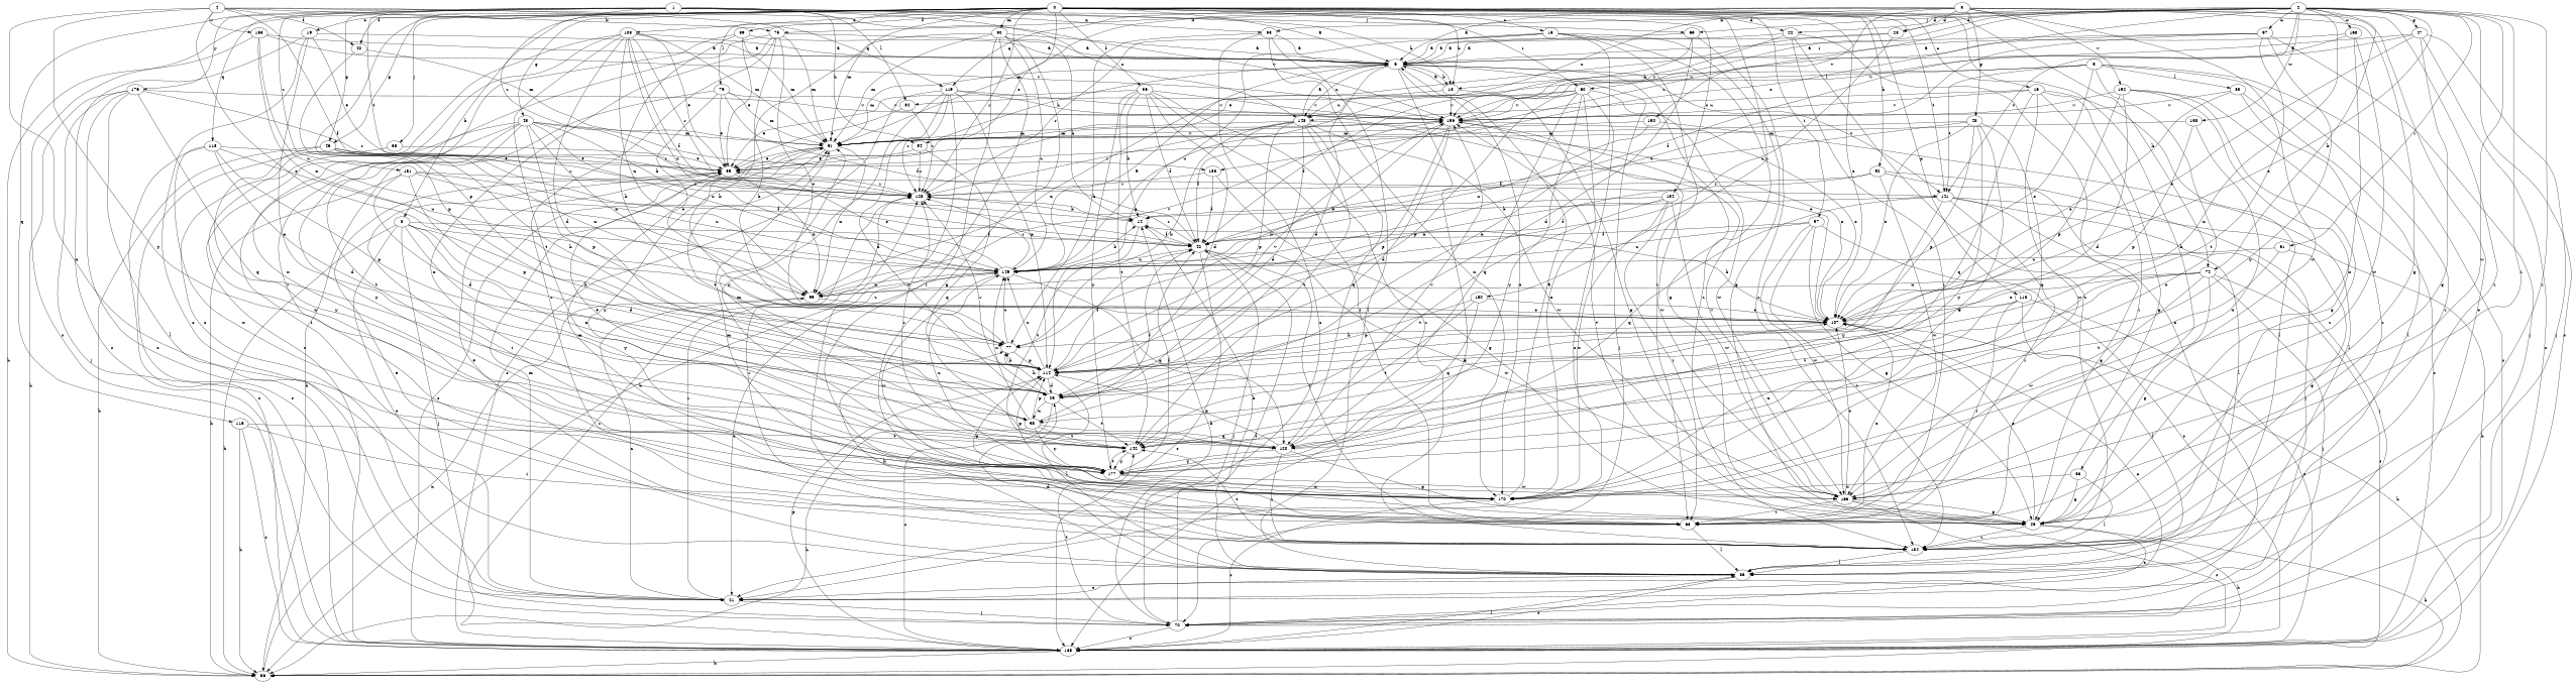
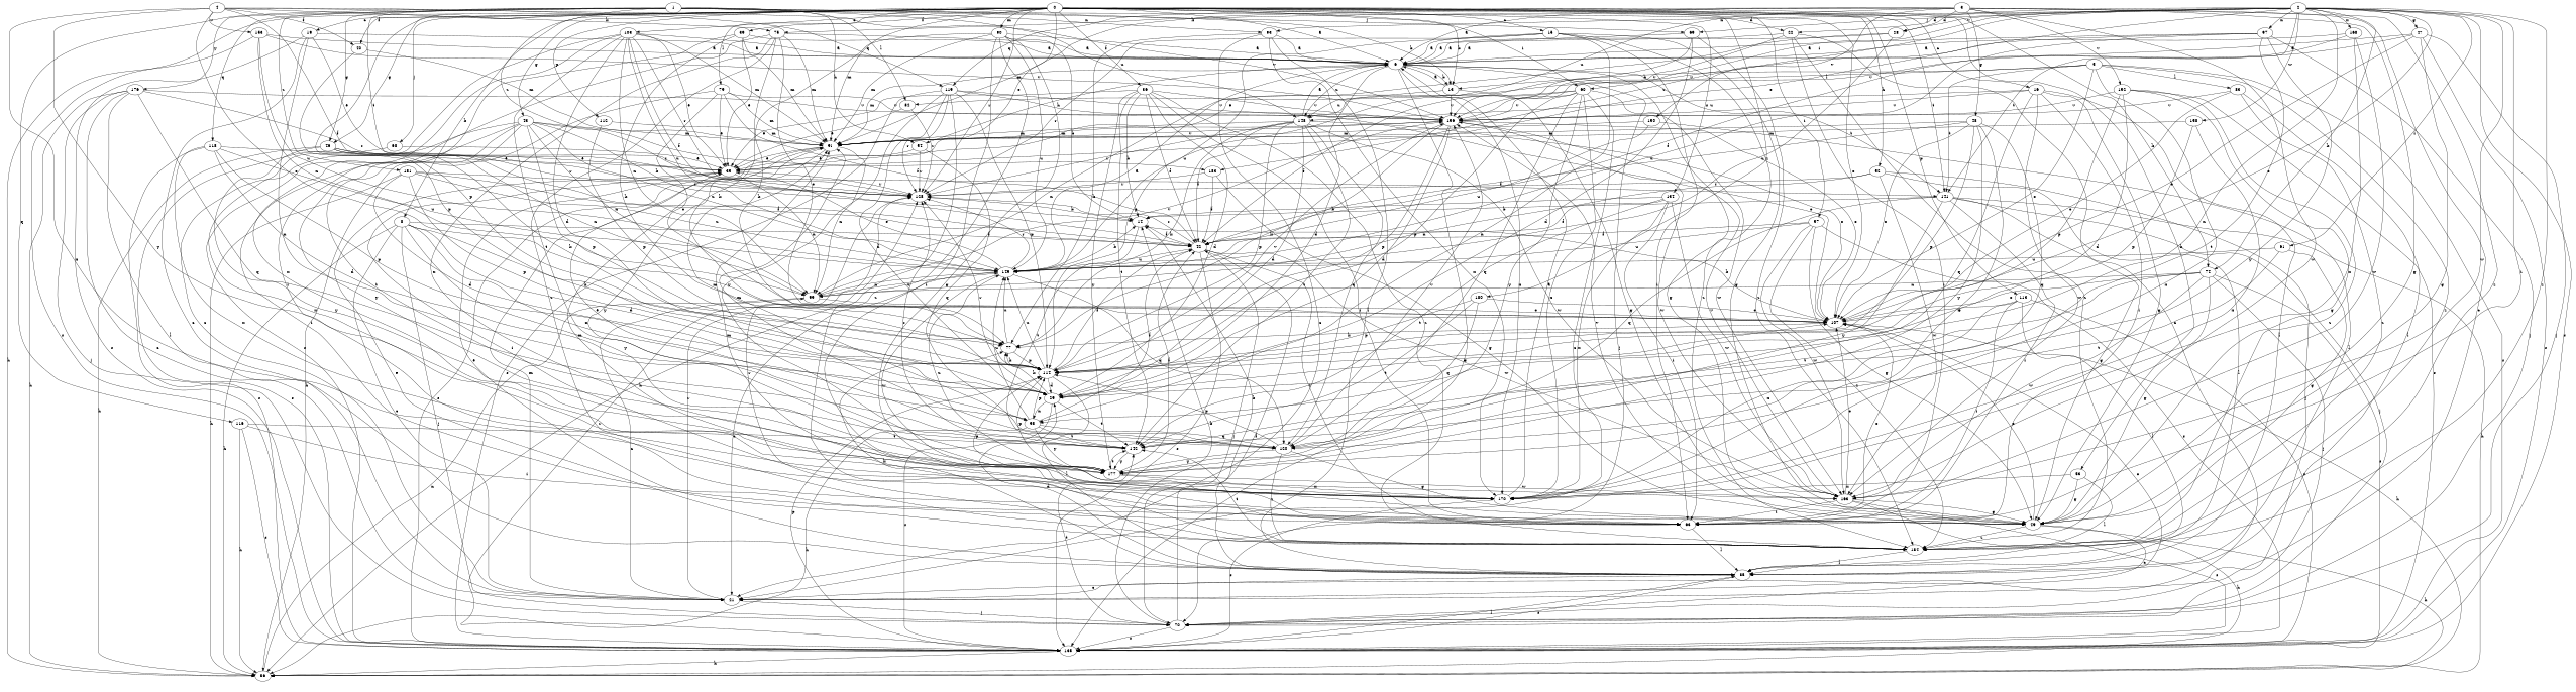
  strict digraph {
    0
    6
    8
    13
    15
    16
    19
    35
    36
    39
    40
    43
    46
    52
    53
    57
    60
    68
    74
    79
    90
    91
    103
    107
+   112
    113
    114
    128
    134
    135
    141
    180
    54
    148
    49
    170
    29
    70
    98
    21
    42
    177
    56
    77
    156
    63
    184
    163
    85
    120
    99
    14
    142
    149
    116
    1
    22
    69
    82
    93
    118
    176
    181
    183
    2
    28
    47
    61
    75
    97
    158
    168
    3
    48
    119
    150
    152
    4
    153
    5
    83
    0 -> 6 [label=a]
    0 -> 8 [label=b]
    0 -> 13 [label=b]
    0 -> 15 [label=c]
    0 -> 16 [label=c]
    0 -> 19 [label=c]
    0 -> 35 [label=e]
    0 -> 36 [label=f]
    0 -> 39 [label=f]
    0 -> 40 [label=f]
    0 -> 43 [label=g]
    0 -> 46 [label=g]
    0 -> 52 [label=h]
    0 -> 53 [label=h]
    0 -> 57 [label=i]
    0 -> 60 [label=i]
    0 -> 68 [label=j]
    0 -> 74 [label=k]
    0 -> 79 [label=l]
    0 -> 90 [label=m]
    0 -> 91 [label=m]
    0 -> 103 [label=o]
    0 -> 107 [label=o]
+   0 -> 112 [label=p]
    0 -> 113 [label=p]
    0 -> 114 [label=p]
    0 -> 128 [label=r]
    0 -> 134 [label=s]
    0 -> 135 [label=s]
    0 -> 141 [label=t]
    0 -> 180 [label=z]
    6 -> 13 [label=b]
    6 -> 91 [label=m]
    6 -> 135 [label=s]
    6 -> 141 [label=t]
    6 -> 54 [label=h]
    6 -> 148 [label=u]
    6 -> 49 [label=g]
    6 -> 170 [label=x]
    6 -> 29 [label=d]
    6 -> 70 [label=j]
    8 -> 29 [label=d]
    8 -> 70 [label=j]
    8 -> 98 [label=n]
    8 -> 21 [label=c]
    8 -> 42 [label=f]
    8 -> 177 [label=y]
    8 -> 56 [label=h]
    8 -> 77 [label=k]
    13 -> 6 [label=a]
    13 -> 148 [label=u]
    13 -> 49 [label=g]
    13 -> 156 [label=v]
    15 -> 6 [label=a]
    15 -> 114 [label=p]
    15 -> 128 [label=r]
    15 -> 49 [label=g]
    15 -> 98 [label=n]
    15 -> 63 [label=i]
    15 -> 184 [label=z]
    16 -> 148 [label=u]
    16 -> 49 [label=g]
    16 -> 156 [label=v]
    16 -> 63 [label=i]
    16 -> 163 [label=w]
    16 -> 85 [label=l]
    16 -> 120 [label=q]
    19 -> 6 [label=a]
    19 -> 35 [label=e]
    19 -> 135 [label=s]
    19 -> 98 [label=n]
    19 -> 21 [label=c]
    35 -> 128 [label=r]
    35 -> 63 [label=i]
    35 -> 99 [label=n]
    36 -> 35 [label=e]
    36 -> 29 [label=d]
    36 -> 42 [label=f]
    36 -> 177 [label=y]
    36 -> 156 [label=v]
    36 -> 63 [label=i]
    36 -> 184 [label=z]
    36 -> 14 [label=b]
    36 -> 142 [label=t]
    39 -> 6 [label=a]
    39 -> 35 [label=e]
    39 -> 91 [label=m]
    39 -> 77 [label=k]
    39 -> 63 [label=i]
    40 -> 91 [label=m]
    40 -> 114 [label=p]
    43 -> 91 [label=m]
    43 -> 114 [label=p]
    43 -> 128 [label=r]
    43 -> 170 [label=x]
    43 -> 177 [label=y]
    43 -> 63 [label=i]
    43 -> 99 [label=n]
    43 -> 14 [label=b]
    43 -> 142 [label=t]
    43 -> 149 [label=u]
    46 -> 35 [label=e]
    46 -> 128 [label=r]
    46 -> 177 [label=y]
    46 -> 56 [label=h]
    46 -> 77 [label=k]
    46 -> 99 [label=n]
    52 -> 128 [label=r]
    52 -> 70 [label=j]
    52 -> 163 [label=w]
    52 -> 85 [label=l]
    52 -> 99 [label=n]
    53 -> 49 [label=g]
    53 -> 170 [label=x]
    53 -> 85 [label=l]
    57 -> 135 [label=s]
    57 -> 49 [label=g]
    57 -> 42 [label=f]
    57 -> 184 [label=z]
    57 -> 163 [label=w]
    57 -> 149 [label=u]
    60 -> 114 [label=p]
    60 -> 170 [label=x]
    60 -> 21 [label=c]
    60 -> 42 [label=f]
    60 -> 177 [label=y]
    60 -> 156 [label=v]
    60 -> 163 [label=w]
    60 -> 120 [label=q]
    60 -> 99 [label=n]
    68 -> 35 [label=e]
    68 -> 135 [label=s]
    74 -> 107 [label=o]
    74 -> 135 [label=s]
    74 -> 49 [label=g]
    74 -> 70 [label=j]
    74 -> 163 [label=w]
    74 -> 99 [label=n]
    74 -> 142 [label=t]
    79 -> 35 [label=e]
    79 -> 91 [label=m]
    79 -> 107 [label=o]
    79 -> 42 [label=f]
    79 -> 56 [label=h]
    79 -> 156 [label=v]
    90 -> 6 [label=a]
    90 -> 91 [label=m]
    90 -> 49 [label=g]
    90 -> 77 [label=k]
    90 -> 63 [label=i]
    90 -> 184 [label=z]
    90 -> 14 [label=b]
    90 -> 149 [label=u]
    91 -> 35 [label=e]
    91 -> 135 [label=s]
    91 -> 177 [label=y]
    91 -> 156 [label=v]
    91 -> 99 [label=n]
    103 -> 6 [label=a]
    103 -> 35 [label=e]
    103 -> 91 [label=m]
    103 -> 128 [label=r]
    103 -> 170 [label=x]
    103 -> 29 [label=d]
    103 -> 21 [label=c]
    103 -> 42 [label=f]
    103 -> 99 [label=n]
    103 -> 142 [label=t]
    103 -> 149 [label=u]
    107 -> 56 [label=h]
    107 -> 77 [label=k]
    107 -> 14 [label=b]
+   112 -> 91 [label=m]
+   112 -> 114 [label=p]
    113 -> 107 [label=o]
    113 -> 135 [label=s]
    113 -> 170 [label=x]
    113 -> 63 [label=i]
    113 -> 85 [label=l]
    114 -> 29 [label=d]
    114 -> 42 [label=f]
    114 -> 77 [label=k]
    114 -> 156 [label=v]
    114 -> 85 [label=l]
    114 -> 149 [label=u]
    128 -> 14 [label=b]
    134 -> 170 [label=x]
    134 -> 42 [label=f]
    134 -> 63 [label=i]
    134 -> 163 [label=w]
    134 -> 14 [label=b]
    134 -> 142 [label=t]
    135 -> 114 [label=p]
    135 -> 128 [label=r]
    135 -> 56 [label=h]
    135 -> 85 [label=l]
    141 -> 49 [label=g]
    141 -> 70 [label=j]
    141 -> 177 [label=y]
    141 -> 56 [label=h]
    141 -> 63 [label=i]
    141 -> 120 [label=q]
    141 -> 14 [label=b]
    180 -> 107 [label=o]
    180 -> 114 [label=p]
    180 -> 120 [label=q]
    180 -> 142 [label=t]
    54 -> 35 [label=e]
    54 -> 128 [label=r]
    54 -> 120 [label=q]
    148 -> 6 [label=a]
    148 -> 91 [label=m]
    148 -> 107 [label=o]
    148 -> 114 [label=p]
    148 -> 128 [label=r]
    148 -> 29 [label=d]
    148 -> 42 [label=f]
    148 -> 77 [label=k]
    148 -> 163 [label=w]
    148 -> 120 [label=q]
    148 -> 142 [label=t]
    49 -> 91 [label=m]
    49 -> 107 [label=o]
    49 -> 21 [label=c]
    49 -> 56 [label=h]
    49 -> 156 [label=v]
    49 -> 184 [label=z]
    170 -> 6 [label=a]
    170 -> 114 [label=p]
    170 -> 135 [label=s]
    29 -> 107 [label=o]
    29 -> 128 [label=r]
    29 -> 135 [label=s]
    29 -> 98 [label=n]
    29 -> 77 [label=k]
    29 -> 142 [label=t]
    70 -> 107 [label=o]
    70 -> 135 [label=s]
    70 -> 42 [label=f]
    70 -> 14 [label=b]
    70 -> 142 [label=t]
-   98 -> 91 [label=t]
+   98 -> 91 [label=m]
    98 -> 114 [label=p]
    98 -> 42 [label=f]
    98 -> 177 [label=y]
    98 -> 56 [label=h]
    98 -> 120 [label=q]
    98 -> 142 [label=t]
    98 -> 149 [label=u]
    21 -> 91 [label=m]
    21 -> 128 [label=r]
    21 -> 70 [label=j]
    42 -> 128 [label=r]
    42 -> 135 [label=s]
    42 -> 70 [label=j]
    42 -> 63 [label=i]
    42 -> 163 [label=w]
    42 -> 149 [label=u]
    177 -> 114 [label=p]
    177 -> 170 [label=x]
    177 -> 42 [label=f]
    177 -> 163 [label=w]
    177 -> 142 [label=t]
    177 -> 149 [label=u]
    56 -> 99 [label=n]
    77 -> 114 [label=p]
    77 -> 149 [label=u]
    156 -> 91 [label=m]
    156 -> 107 [label=o]
    156 -> 114 [label=p]
    156 -> 29 [label=d]
    156 -> 77 [label=k]
    156 -> 163 [label=w]
    63 -> 91 [label=m]
    63 -> 107 [label=o]
    63 -> 85 [label=l]
    184 -> 35 [label=e]
    184 -> 128 [label=r]
    184 -> 85 [label=l]
    184 -> 142 [label=t]
    163 -> 107 [label=o]
    163 -> 135 [label=s]
    163 -> 49 [label=g]
    163 -> 56 [label=h]
    163 -> 156 [label=v]
    163 -> 63 [label=i]
    85 -> 35 [label=e]
    85 -> 135 [label=s]
    85 -> 29 [label=d]
    85 -> 21 [label=c]
    85 -> 77 [label=k]
    85 -> 14 [label=b]
    120 -> 35 [label=e]
    120 -> 91 [label=m]
    120 -> 114 [label=p]
    120 -> 49 [label=g]
    120 -> 177 [label=y]
    120 -> 156 [label=v]
    120 -> 184 [label=z]
    99 -> 107 [label=o]
    99 -> 21 [label=c]
    99 -> 156 [label=v]
    99 -> 149 [label=u]
    14 -> 42 [label=f]
    14 -> 142 [label=t]
    142 -> 128 [label=r]
    142 -> 177 [label=y]
    149 -> 6 [label=a]
    149 -> 35 [label=e]
    149 -> 128 [label=r]
    149 -> 21 [label=c]
    149 -> 163 [label=w]
    149 -> 120 [label=q]
    149 -> 99 [label=n]
    149 -> 14 [label=b]
    116 -> 135 [label=s]
    116 -> 56 [label=h]
    116 -> 63 [label=i]
    116 -> 142 [label=t]
    1 -> 13 [label=b]
    1 -> 46 [label=g]
    1 -> 141 [label=t]
    1 -> 54 [label=h]
    1 -> 148 [label=u]
    1 -> 116 [label=q]
    1 -> 22 [label=d]
    1 -> 69 [label=j]
    1 -> 82 [label=l]
    1 -> 93 [label=n]
    1 -> 118 [label=q]
    1 -> 176 [label=y]
    1 -> 181 [label=z]
    1 -> 183 [label=z]
    22 -> 6 [label=a]
    22 -> 21 [label=c]
    22 -> 156 [label=v]
    22 -> 63 [label=i]
    22 -> 184 [label=z]
    69 -> 6 [label=a]
    69 -> 29 [label=d]
    69 -> 184 [label=z]
    69 -> 149 [label=u]
    82 -> 35 [label=e]
    82 -> 128 [label=r]
    93 -> 6 [label=a]
    93 -> 170 [label=x]
    93 -> 21 [label=c]
    93 -> 77 [label=k]
    93 -> 85 [label=l]
    118 -> 35 [label=e]
    118 -> 114 [label=p]
    118 -> 135 [label=s]
    118 -> 170 [label=x]
    118 -> 29 [label=d]
    118 -> 149 [label=u]
    176 -> 128 [label=r]
    176 -> 70 [label=j]
    176 -> 21 [label=c]
    176 -> 56 [label=h]
    176 -> 156 [label=v]
    176 -> 85 [label=l]
    176 -> 120 [label=q]
    181 -> 114 [label=p]
    181 -> 128 [label=r]
    181 -> 29 [label=d]
    181 -> 42 [label=f]
    181 -> 56 [label=h]
    181 -> 149 [label=u]
    183 -> 128 [label=r]
    183 -> 49 [label=g]
    183 -> 42 [label=f]
    2 -> 35 [label=e]
    2 -> 60 [label=i]
    2 -> 74 [label=k]
    2 -> 107 [label=o]
    2 -> 135 [label=s]
    2 -> 141 [label=t]
    2 -> 98 [label=n]
    2 -> 63 [label=i]
    2 -> 184 [label=z]
    2 -> 163 [label=w]
    2 -> 22 [label=d]
    2 -> 69 [label=j]
    2 -> 93 [label=n]
    2 -> 183 [label=z]
-   2 -> 28 [label=d]
+   2 -> 28 [label=v]
    2 -> 47 [label=g]
    2 -> 61 [label=i]
    2 -> 75 [label=k]
    2 -> 97 [label=n]
    2 -> 158 [label=w]
    2 -> 168 [label=x]
    28 -> 6 [label=a]
    28 -> 35 [label=e]
    28 -> 149 [label=u]
    47 -> 6 [label=a]
    47 -> 107 [label=o]
    47 -> 135 [label=s]
    47 -> 49 [label=g]
    47 -> 70 [label=j]
    47 -> 156 [label=v]
    61 -> 49 [label=g]
    61 -> 142 [label=t]
    61 -> 149 [label=u]
    75 -> 6 [label=a]
    75 -> 91 [label=m]
    75 -> 107 [label=o]
    75 -> 135 [label=s]
    75 -> 170 [label=x]
    75 -> 77 [label=k]
    75 -> 184 [label=z]
    97 -> 6 [label=a]
    97 -> 70 [label=j]
    97 -> 177 [label=y]
    97 -> 156 [label=v]
    97 -> 142 [label=t]
    97 -> 149 [label=u]
    158 -> 91 [label=m]
    158 -> 114 [label=p]
    158 -> 170 [label=x]
    168 -> 6 [label=a]
    168 -> 170 [label=x]
    168 -> 42 [label=f]
    168 -> 163 [label=w]
    3 -> 6 [label=a]
    3 -> 91 [label=m]
    3 -> 148 [label=u]
    3 -> 49 [label=g]
    3 -> 21 [label=c]
    3 -> 184 [label=z]
    3 -> 163 [label=w]
    3 -> 28 [label=d]
    3 -> 48 [label=g]
    3 -> 119 [label=q]
    3 -> 150 [label=v]
    3 -> 152 [label=v]
    48 -> 91 [label=m]
    48 -> 107 [label=o]
    48 -> 114 [label=p]
    48 -> 170 [label=x]
    48 -> 42 [label=f]
    48 -> 177 [label=y]
    48 -> 120 [label=q]
    119 -> 107 [label=o]
    119 -> 114 [label=p]
    119 -> 128 [label=r]
    119 -> 135 [label=s]
    119 -> 29 [label=d]
    119 -> 177 [label=y]
    119 -> 56 [label=h]
    119 -> 156 [label=v]
    150 -> 91 [label=m]
    150 -> 85 [label=l]
    150 -> 149 [label=u]
    152 -> 114 [label=p]
    152 -> 135 [label=s]
    152 -> 49 [label=g]
    152 -> 29 [label=d]
    152 -> 156 [label=v]
    152 -> 184 [label=z]
    4 -> 40 [label=f]
    4 -> 107 [label=o]
    4 -> 170 [label=x]
    4 -> 42 [label=f]
    4 -> 177 [label=y]
    4 -> 156 [label=v]
    4 -> 75 [label=k]
    4 -> 119 [label=q]
    4 -> 153 [label=v]
    153 -> 6 [label=a]
    153 -> 56 [label=h]
    153 -> 156 [label=v]
    153 -> 99 [label=n]
    153 -> 149 [label=u]
    5 -> 13 [label=b]
    5 -> 107 [label=o]
    5 -> 135 [label=s]
    5 -> 141 [label=t]
    5 -> 170 [label=x]
    5 -> 184 [label=z]
    5 -> 82 [label=l]
    5 -> 83 [label=l]
    83 -> 107 [label=o]
    83 -> 156 [label=v]
    83 -> 184 [label=z]
    83 -> 85 [label=l]
  }
